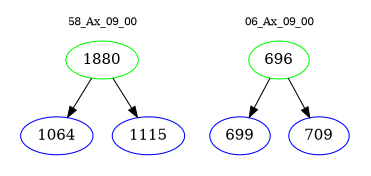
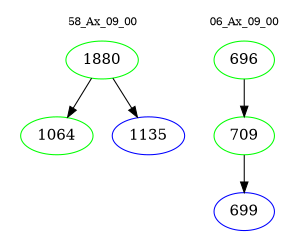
  digraph {
    node [color=green]
    edge [color=black]
    n1 [label=1880]
-   n2 [color=blue label=1064]
-   n3 [color=blue label=1115]
+   n2 [label=1064]
+   n3 [color=blue label=1135]
    n4 [label=696]
    n5 [color=blue label=699]
-   n6 [color=blue label=709]
+   n6 [label=709]
    subgraph cluster_1 {
      color=white
      fontsize=10
      label="58_Ax_09_00"
      n1
      n2
      n3
    }
    subgraph cluster_2 {
      color=white
      fontsize=10
      label="06_Ax_09_00"
      n4
      n5
      n6
    }
    n1 -> n2
    n1 -> n3
-   n4 -> n5
+   n6 -> n5
    n4 -> n6
  }
